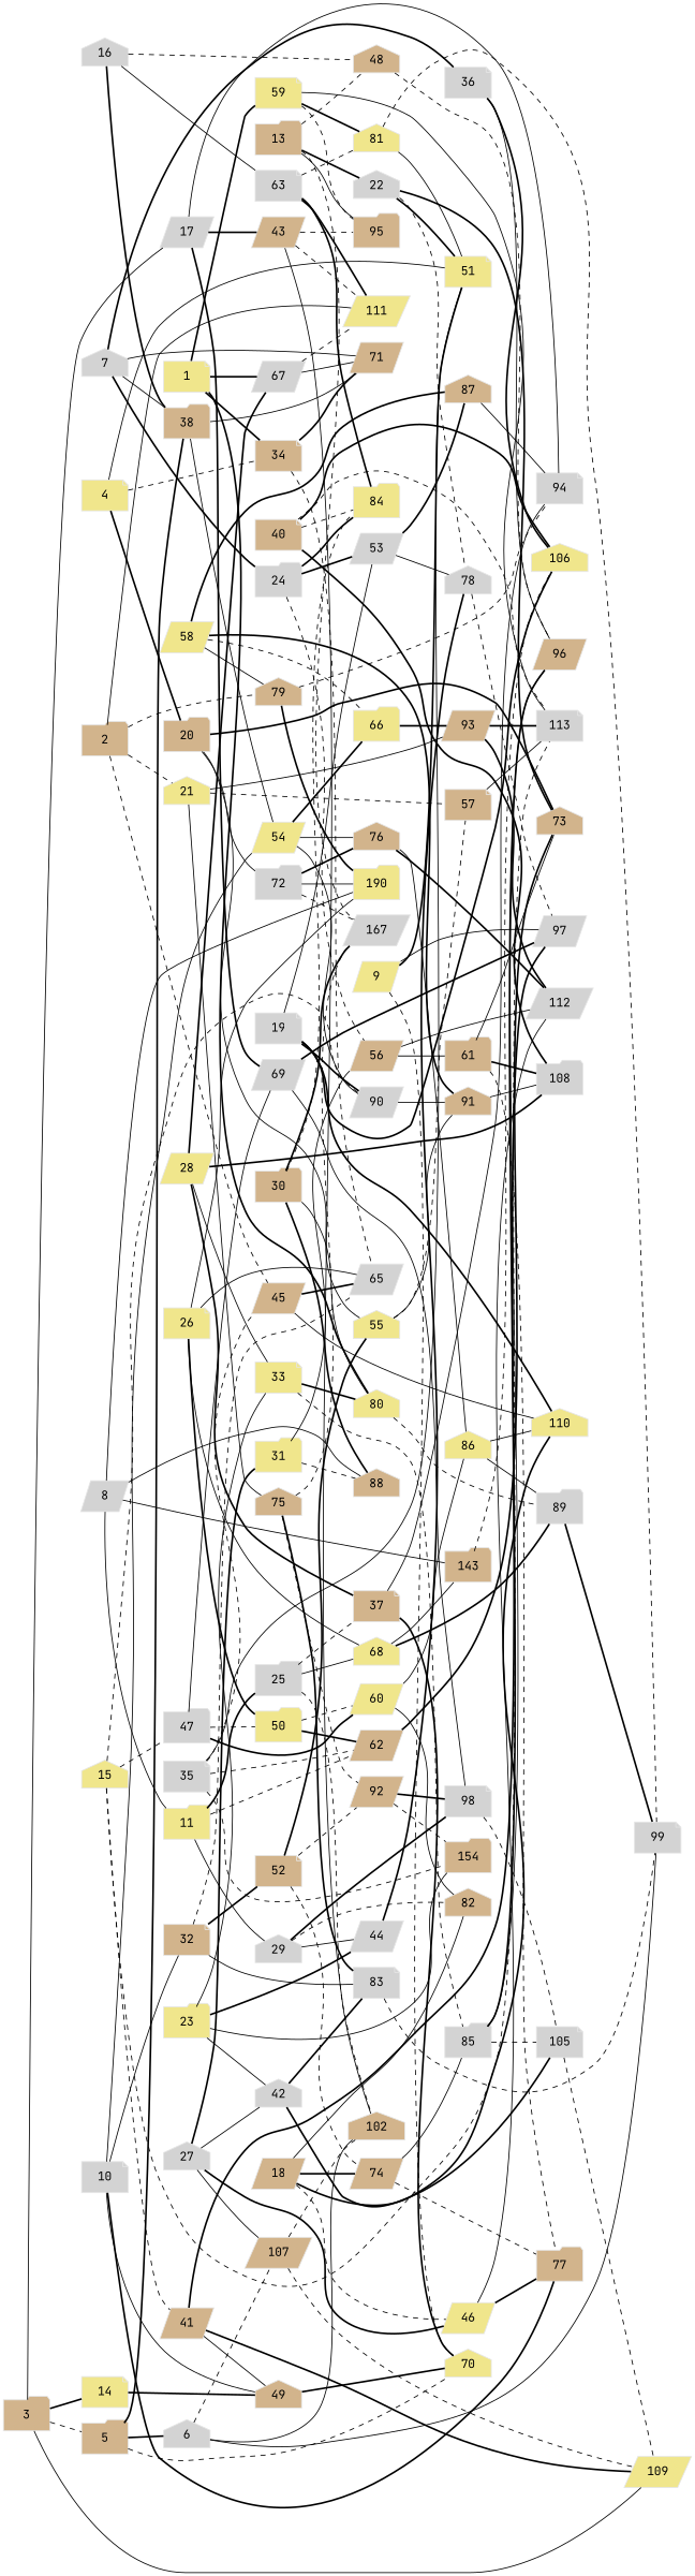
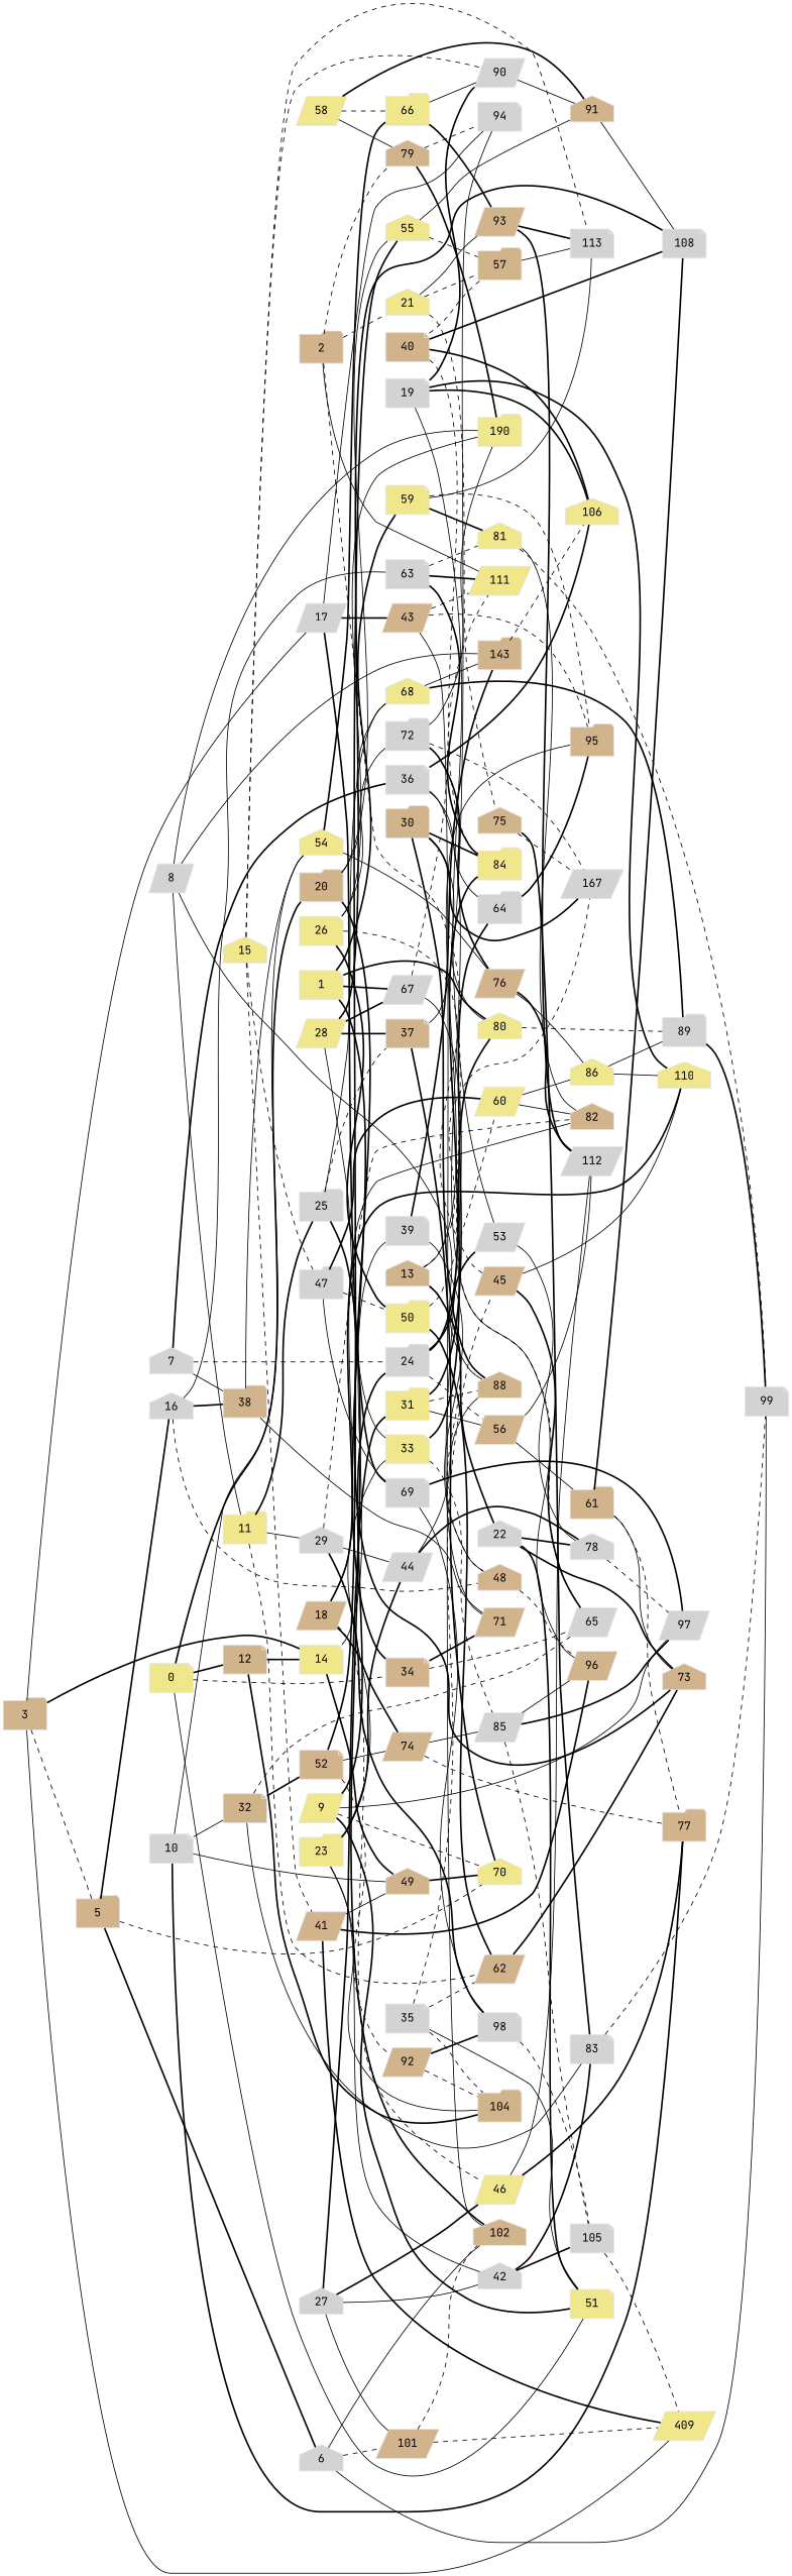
  graph {
    fontname="JetBrains Mono"
    rankdir=LR
    node [color=gray90 fillcolor=tan fontname="JetBrains Mono" shape=parallelogram style=filled]
    edge [fontname="JetBrains Mono" style=bold]
    1 [fillcolor=khaki shape=note]
    34 [shape=note]
    59 [fillcolor=khaki shape=note]
    67 [fillcolor=lightgrey]
    80 [fillcolor=khaki shape=house]
    71
    65 [fillcolor=lightgrey]
    95 [shape=folder]
    113 [fillcolor=lightgrey shape=note]
    81 [fillcolor=khaki shape=house]
    111 [fillcolor=khaki]
    89 [fillcolor=lightgrey shape=folder]
    2 [shape=folder]
    21 [fillcolor=khaki shape=house]
    45
    79 [shape=house]
-   57 [shape=note]
+   57 [shape=folder]
    75 [shape=house]
    93
    110 [fillcolor=khaki shape=house]
    n21 [fillcolor=khaki label=190 shape=folder]
    94 [fillcolor=lightgrey shape=note]
    3 [shape=folder]
    5 [shape=folder]
    14 [fillcolor=khaki shape=note]
    17 [fillcolor=lightgrey]
-   109 [fillcolor=khaki]
+   109 [fillcolor=khaki label=409]
    6 [fillcolor=lightgrey shape=house]
    16 [fillcolor=lightgrey shape=house]
    70 [fillcolor=khaki shape=house]
    49 [shape=house]
+   39 [fillcolor=lightgrey shape=note]
    43
-   69 [fillcolor=lightgrey]
-   4 [fillcolor=khaki shape=note]
+   69 [fillcolor=lightgrey shape=note]
+   4 [fillcolor=khaki shape=note label=0]
+   12 [shape=note]
    20 [shape=folder]
    51 [fillcolor=khaki shape=note]
-   104 [shape=folder label=154]
+   104 [shape=folder]
    55 [fillcolor=khaki shape=house]
    72 [fillcolor=lightgrey shape=folder]
    73 [shape=house]
    99 [fillcolor=lightgrey shape=note]
-   101 [label=107]
+   101
    102 [shape=house]
    38 [shape=folder]
    48 [shape=house]
    63 [fillcolor=lightgrey shape=note]
    7 [fillcolor=lightgrey shape=house]
    24 [fillcolor=lightgrey shape=folder]
    36 [fillcolor=lightgrey shape=note]
    56
    53 [fillcolor=lightgrey]
    84 [fillcolor=khaki shape=folder]
    106 [fillcolor=khaki shape=house]
+   64 [fillcolor=lightgrey shape=folder]
    96
-   54 [fillcolor=khaki]
+   54 [fillcolor=khaki shape=house]
    8 [fillcolor=lightgrey]
    11 [fillcolor=khaki shape=folder]
    88 [shape=house]
    n62 [label=143 shape=folder]
    25 [fillcolor=lightgrey shape=folder]
    29 [fillcolor=lightgrey shape=house]
    62
    9 [fillcolor=khaki]
    97 [fillcolor=lightgrey]
    10 [fillcolor=lightgrey shape=note]
    32 [shape=note]
    77 [shape=folder]
    52 [shape=note]
    83 [fillcolor=lightgrey shape=note]
    66 [fillcolor=khaki shape=folder]
-   76 [shape=house]
+   76
    37 [shape=note]
    68 [fillcolor=khaki shape=house]
    82 [shape=house]
    44 [fillcolor=lightgrey]
    98 [fillcolor=lightgrey shape=note]
    112 [fillcolor=lightgrey]
    61 [shape=folder]
-   13 [shape=folder]
+   13 [shape=house]
    22 [fillcolor=lightgrey shape=house]
    n84 [fillcolor=lightgrey label=167]
    78 [fillcolor=lightgrey shape=house]
    15 [fillcolor=khaki shape=house]
    41
    47 [fillcolor=lightgrey shape=folder]
    90 [fillcolor=lightgrey]
    50 [fillcolor=khaki shape=folder]
    60 [fillcolor=khaki]
    91 [shape=house]
    46 [fillcolor=khaki]
    18
    74
-   85 [fillcolor=lightgrey shape=folder]
+   85 [fillcolor=lightgrey]
    19 [fillcolor=lightgrey shape=note]
-   87 [shape=house]
    92
    23 [fillcolor=khaki shape=folder]
    33 [fillcolor=khaki shape=note]
    42 [fillcolor=lightgrey shape=house]
    105 [fillcolor=lightgrey shape=note]
    26 [fillcolor=khaki shape=note]
    27 [fillcolor=lightgrey shape=house]
    31 [fillcolor=khaki shape=folder]
    28 [fillcolor=khaki]
-   108 [fillcolor=lightgrey shape=folder]
+   108 [fillcolor=lightgrey shape=note]
    30 [shape=folder]
    35 [fillcolor=lightgrey shape=note]
    40 [shape=note]
    86 [fillcolor=khaki shape=house]
    58 [fillcolor=khaki]
    1 -- 34
    1 -- 59
    1 -- 67
    1 -- 80
    34 -- 71
    34 -- 65 [style=dashed]
    59 -- 95 [style=dashed]
    59 -- 113 [style=solid]
    59 -- 81
    67 -- 71 [style=solid]
    67 -- 111 [style=dashed]
    80 -- 89 [style=dashed]
    81 -- 99 [style=dashed]
-   81 -- 51 [style=solid]
+   81 -- 82 [style=solid]
    89 -- 99
    2 -- 111 [style=solid]
    2 -- 21 [style=dashed]
    2 -- 45 [style=dashed]
    2 -- 79 [style=dashed]
    21 -- 57 [style=dashed]
-   21 -- 75 [style=solid]
+   21 -- 75 [style=dashed]
    21 -- 93 [style=solid]
    45 -- 65
    45 -- 110 [style=solid]
    79 -- n21
    79 -- 94 [style=dashed]
    57 -- 113 [style=solid]
    75 -- 83
    75 -- n84 [style=dashed]
-   75 -- 92 [style=dashed]
    93 -- 113
    93 -- 112
    3 -- 5 [style=dashed]
    3 -- 14
    3 -- 17 [style=solid]
    3 -- 109 [style=solid]
    5 -- 6
-   5 -- 38
+   5 -- 16
    5 -- 70 [style=dashed]
    14 -- 49
+   14 -- 39 [style=solid]
    17 -- 94 [style=solid]
    17 -- 43
    17 -- 69
    6 -- 99 [style=solid]
    6 -- 101 [style=dashed]
    6 -- 102 [style=solid]
    16 -- 38
    16 -- 48 [style=dashed]
    16 -- 63 [style=solid]
    49 -- 70
+   39 -- 48 [style=solid]
+   39 -- n62
    43 -- 95 [style=dashed]
    43 -- 111 [style=dashed]
    43 -- 102 [style=solid]
    69 -- 97
    69 -- 98 [style=solid]
    4 -- 34 [style=dashed]
+   4 -- 12
    4 -- 20
    4 -- 51 [style=solid]
+   12 -- 14
+   12 -- 104
    20 -- 55 [style=solid]
    20 -- 72 [style=solid]
    20 -- 73
    55 -- 57 [style=dashed]
    55 -- 91 [style=solid]
    72 -- n21 [style=solid]
    72 -- 76
    72 -- n84 [style=dashed]
    101 -- 109 [style=dashed]
    101 -- 102 [style=dashed]
    38 -- 71 [style=solid]
    38 -- 54 [style=solid]
    48 -- 96 [style=dashed]
    63 -- 81 [style=dashed]
    63 -- 111
    63 -- 84
-   7 -- 71 [style=solid]
    7 -- 38 [style=solid]
-   7 -- 24
+   7 -- 24 [style=dashed]
    7 -- 36
    24 -- 56 [style=dashed]
    24 -- 53
    24 -- 84
    36 -- 106
+   36 -- 64 [style=solid]
    36 -- 96 [style=solid]
    56 -- 112 [style=solid]
    56 -- 61 [style=solid]
    53 -- 78 [style=solid]
-   53 -- 87
+   64 -- 95
    54 -- 66
    54 -- 76 [style=solid]
    8 -- n21 [style=solid]
    8 -- 11 [style=solid]
    8 -- 88 [style=solid]
    8 -- n62 [style=solid]
    11 -- 25
    11 -- 29 [style=solid]
    11 -- 62 [style=dashed]
    n62 -- 106 [style=dashed]
-   25 -- 102 [style=dashed]
+   25 -- 102
    25 -- 37 [style=dashed]
    25 -- 68 [style=solid]
    29 -- 82 [style=dashed]
    29 -- 44 [style=solid]
    29 -- 98
    62 -- 73
    9 -- 70 [style=dashed]
    9 -- 51
+   9 -- 24
    9 -- 97 [style=solid]
    10 -- 49 [style=solid]
    10 -- 54 [style=solid]
    10 -- 32 [style=solid]
    10 -- 77
    32 -- 65 [style=dashed]
    32 -- 52
    32 -- 83 [style=solid]
    52 -- 55
-   52 -- 74 [style=dashed]
+   52 -- 74 [style=solid]
    52 -- 92 [style=dashed]
    83 -- 99 [style=dashed]
    66 -- 93
-   54 -- 90 [style=solid]
+   66 -- 90 [style=solid]
    76 -- 112
    76 -- 86 [style=solid]
    37 -- 94 [style=solid]
    37 -- 70
    68 -- 89
    68 -- n62 [style=solid]
+   44 -- 88 [style=solid]
    44 -- 78
    98 -- 105 [style=dashed]
    61 -- 73 [style=solid]
    61 -- 77 [style=dashed]
    61 -- 108
    13 -- 95 [style=solid]
    13 -- 48 [style=dashed]
    13 -- 22
    13 -- n84 [style=dashed]
    22 -- 51
    22 -- 73
-   22 -- 78 [style=dashed]
+   22 -- 78
    78 -- 97 [style=dashed]
    15 -- 113 [style=dashed]
    15 -- 41 [style=dashed]
    15 -- 47 [style=dashed]
    15 -- 90 [style=dashed]
    41 -- 109
    41 -- 49 [style=solid]
    41 -- 96
    47 -- 69 [style=solid]
    47 -- 50 [style=dashed]
    47 -- 60
    90 -- 91 [style=solid]
    50 -- 62
    50 -- 60 [style=dashed]
    60 -- 82 [style=solid]
    60 -- 86 [style=solid]
    91 -- 108 [style=solid]
    46 -- 77
    46 -- 112 [style=solid]
    18 -- 110
    18 -- 82 [style=solid]
    18 -- 46 [style=dashed]
    18 -- 74
    74 -- 77 [style=dashed]
    74 -- 85 [style=solid]
    85 -- 96 [style=solid]
    85 -- 97
    85 -- 105 [style=dashed]
    19 -- 110
    19 -- 53 [style=solid]
    19 -- 106
    19 -- 90
-   87 -- 94 [style=solid]
    92 -- 104 [style=dashed]
    92 -- 98
    23 -- 104 [style=solid]
    23 -- 44
    23 -- 33 [style=solid]
    23 -- 42 [style=solid]
    33 -- 80
    33 -- 85 [style=dashed]
    42 -- 83
    42 -- 105
    105 -- 109 [style=dashed]
-   26 -- 65 [style=solid]
+   26 -- 65 [style=dashed]
    26 -- n21 [style=solid]
    26 -- 68 [style=solid]
    26 -- 50
    27 -- 101 [style=solid]
    27 -- 46
    27 -- 42 [style=solid]
    27 -- 31
    31 -- 56 [style=solid]
+   31 -- 64
    31 -- 88 [style=dashed]
    28 -- 67
    28 -- 37
    28 -- 33 [style=solid]
    28 -- 108
    30 -- 80 [style=solid]
-   30 -- 84 [style=dashed]
+   30 -- 84
    30 -- 88
    30 -- n84
    35 -- 45 [style=dashed]
    35 -- 51 [style=solid]
    35 -- 104 [style=dashed]
    35 -- 62 [style=dashed]
-   40 -- 113 [style=dashed]
+   40 -- 57 [style=dashed]
    40 -- 84 [style=dashed]
    40 -- 106
    40 -- 108
    86 -- 89 [style=solid]
    86 -- 110 [style=solid]
    58 -- 79 [style=solid]
    58 -- 66 [style=dashed]
    58 -- 91
-   58 -- 87
  }
